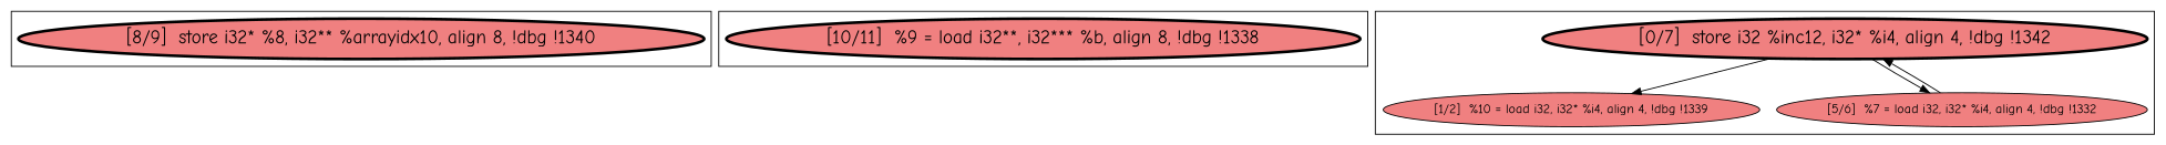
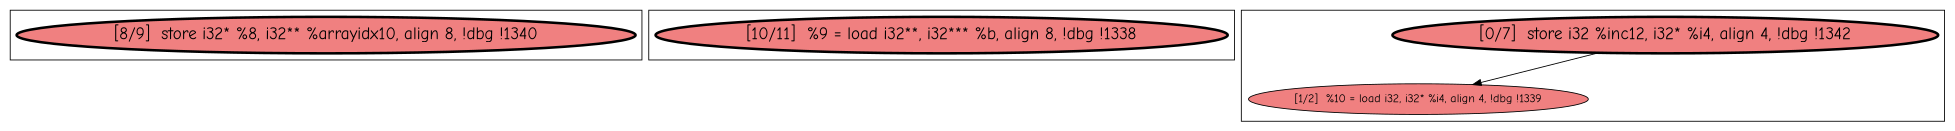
  digraph {
    fontname="Comic Neue"
    node [fillcolor=lightcoral fontname="Comic Neue" fontsize=20 penwidth=3.0 shape=ellipse style=filled]
    edge [fontname="Comic Neue"]
    n1 [label="[8/9]  store i32* %8, i32** %arrayidx10, align 8, !dbg !1340"]
    n2 [label="[10/11]  %9 = load i32**, i32*** %b, align 8, !dbg !1338"]
    n3 [label="[1/2]  %10 = load i32, i32* %i4, align 4, !dbg !1339" fontsize="" penwidth=""]
    n4 [label="[0/7]  store i32 %inc12, i32* %i4, align 4, !dbg !1342"]
-   n5 [label="[5/6]  %7 = load i32, i32* %i4, align 4, !dbg !1332" fontsize="" penwidth=""]
    subgraph cluster_1 {
      n1
    }
    subgraph cluster_2 {
      n2
    }
    subgraph cluster_3 {
      n3
      n4
-     n5
    }
    n4 -> n3
-   n4 -> n5
-   n5 -> n4
  }
